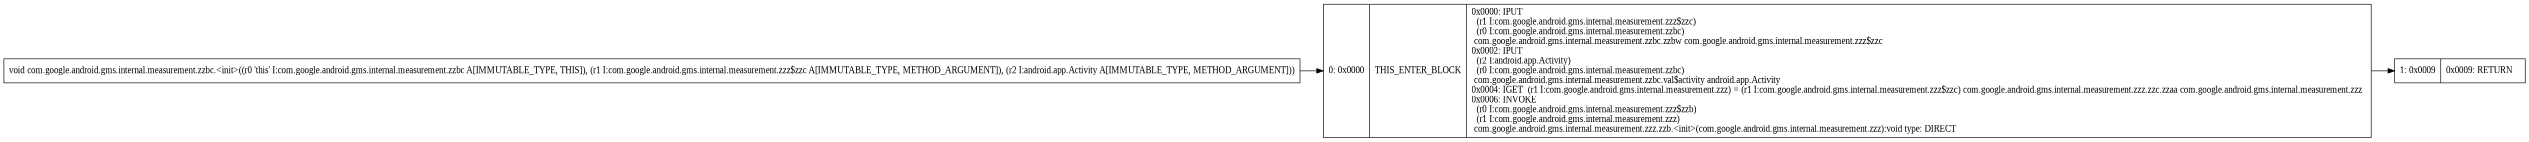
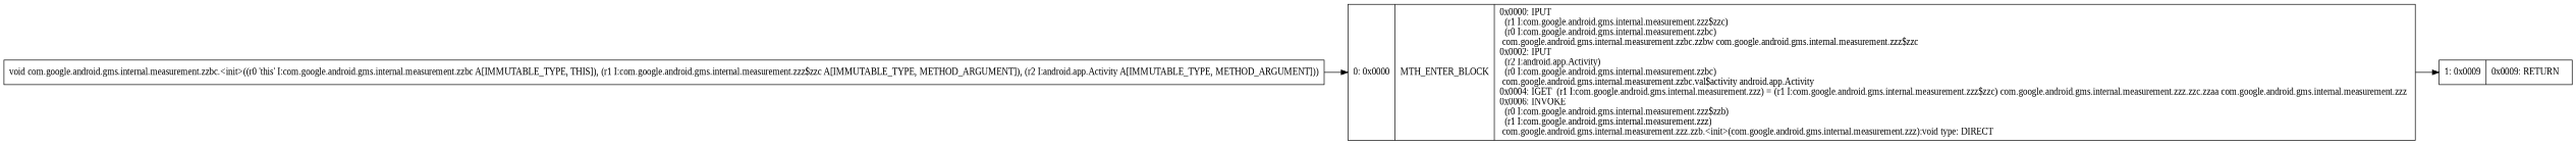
  digraph {
    rankdir=LR
    fontname="Liberation Serif"
    node [shape=record fontname="Liberation Serif"]
    edge [fontname="Liberation Serif"]
-   n1 [label="{0\:\ 0x0000|THIS_ENTER_BLOCK\l|0x0000: IPUT  \l  (r1 I:com.google.android.gms.internal.measurement.zzz$zzc)\l  (r0 I:com.google.android.gms.internal.measurement.zzbc)\l com.google.android.gms.internal.measurement.zzbc.zzbw com.google.android.gms.internal.measurement.zzz$zzc \l0x0002: IPUT  \l  (r2 I:android.app.Activity)\l  (r0 I:com.google.android.gms.internal.measurement.zzbc)\l com.google.android.gms.internal.measurement.zzbc.val$activity android.app.Activity \l0x0004: IGET  (r1 I:com.google.android.gms.internal.measurement.zzz) = (r1 I:com.google.android.gms.internal.measurement.zzz$zzc) com.google.android.gms.internal.measurement.zzz.zzc.zzaa com.google.android.gms.internal.measurement.zzz \l0x0006: INVOKE  \l  (r0 I:com.google.android.gms.internal.measurement.zzz$zzb)\l  (r1 I:com.google.android.gms.internal.measurement.zzz)\l com.google.android.gms.internal.measurement.zzz.zzb.\<init\>(com.google.android.gms.internal.measurement.zzz):void type: DIRECT \l}"]
+   n1 [label="{0\:\ 0x0000|MTH_ENTER_BLOCK\l|0x0000: IPUT  \l  (r1 I:com.google.android.gms.internal.measurement.zzz$zzc)\l  (r0 I:com.google.android.gms.internal.measurement.zzbc)\l com.google.android.gms.internal.measurement.zzbc.zzbw com.google.android.gms.internal.measurement.zzz$zzc \l0x0002: IPUT  \l  (r2 I:android.app.Activity)\l  (r0 I:com.google.android.gms.internal.measurement.zzbc)\l com.google.android.gms.internal.measurement.zzbc.val$activity android.app.Activity \l0x0004: IGET  (r1 I:com.google.android.gms.internal.measurement.zzz) = (r1 I:com.google.android.gms.internal.measurement.zzz$zzc) com.google.android.gms.internal.measurement.zzz.zzc.zzaa com.google.android.gms.internal.measurement.zzz \l0x0006: INVOKE  \l  (r0 I:com.google.android.gms.internal.measurement.zzz$zzb)\l  (r1 I:com.google.android.gms.internal.measurement.zzz)\l com.google.android.gms.internal.measurement.zzz.zzb.\<init\>(com.google.android.gms.internal.measurement.zzz):void type: DIRECT \l}"]
    n2 [label="{1\:\ 0x0009|0x0009: RETURN   \l}"]
    n3 [label="{void com.google.android.gms.internal.measurement.zzbc.\<init\>((r0 'this' I:com.google.android.gms.internal.measurement.zzbc A[IMMUTABLE_TYPE, THIS]), (r1 I:com.google.android.gms.internal.measurement.zzz$zzc A[IMMUTABLE_TYPE, METHOD_ARGUMENT]), (r2 I:android.app.Activity A[IMMUTABLE_TYPE, METHOD_ARGUMENT])) }"]
    n1 -> n2
    n3 -> n1
  }
